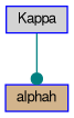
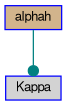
  digraph {
    rankdir=TB
    node [color=blue fontname=FreeSans fontsize=10 shape=record style=filled]
    n1 [fillcolor=lightgrey fontcolor=black height=0.2 label=Kappa width=0.4]
    n2 [height=0.2 label=alphah width=0.4 fillcolor=tan]
-   n1 -> n2 [color=teal fontname=FreeSans fontsize=10 labelfontname=FreeSans labelfontsize=10 style=solid arrowhead=dot]
+   n2 -> n1 [color=teal fontname=FreeSans fontsize=10 labelfontname=FreeSans labelfontsize=10 style=solid arrowhead=dot]
  }
